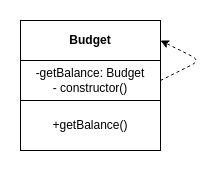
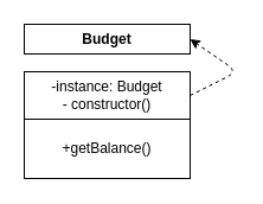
  <mxCell id="0" />
  <mxCell id="1" parent="0" />
- <mxCell id="2" value="&lt;b&gt;Budget&lt;/b&gt;" style="rounded=0;whiteSpace=wrap;html=1;" parent="1" vertex="1"><mxGeometry x="20" y="20" width="140" height="40" as="geometry" /></mxCell>
- <mxCell id="3" value="-getBalance: Budget&lt;br&gt;- constructor()" style="rounded=0;whiteSpace=wrap;html=1;" parent="1" vertex="1"><mxGeometry x="20" y="60" width="140" height="40" as="geometry" /></mxCell>
+ <mxCell id="2" value="&lt;b&gt;Budget&lt;/b&gt;" style="rounded=0;whiteSpace=wrap;html=1;" parent="1" vertex="1"><mxGeometry x="20" y="20" width="140" height="25" as="geometry" /></mxCell>
+ <mxCell id="3" value="-instance: Budget&lt;br&gt;- constructor()" style="rounded=0;whiteSpace=wrap;html=1;" parent="1" vertex="1"><mxGeometry x="20" y="60" width="140" height="40" as="geometry" /></mxCell>
  <mxCell id="4" value="+getBalance()" style="rounded=0;whiteSpace=wrap;html=1;" parent="1" vertex="1"><mxGeometry x="20" y="100" width="140" height="50" as="geometry" /></mxCell>
  <mxCell id="5" value="" style="endArrow=classic;html=1;exitX=1;exitY=0.5;exitDx=0;exitDy=0;entryX=1;entryY=0.5;entryDx=0;entryDy=0;dashed=1;" parent="1" source="3" target="2" edge="1"><mxGeometry width="50" height="50" relative="1" as="geometry"><mxPoint x="80" y="50" as="sourcePoint" /><mxPoint x="130" y="0" as="targetPoint" /><Array as="points"><mxPoint x="200" y="60" /></Array></mxGeometry></mxCell>
